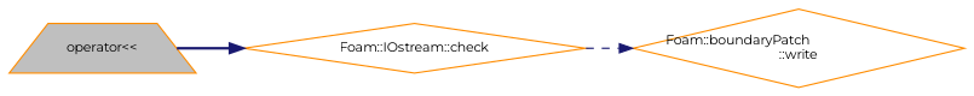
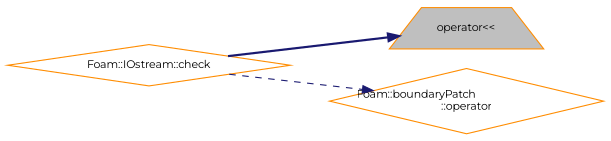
  digraph {
    fontname=Montserrat
    rankdir=LR
    node [color=darkorange fontname=Montserrat fontsize=10 shape=diamond]
    edge [color=midnightblue fontname=Montserrat fontsize=10 labelfontname=Helvetica labelfontsize=10]
    n1 [fillcolor=grey75 fontcolor=black height=0.2 label="operator\<\<" shape=trapezium style=filled width=0.4]
    n2 [height=0.2 label="Foam::IOstream::check" width=0.4]
-   n3 [height=0.2 label="Foam::boundaryPatch\l::write" width=0.4]
-   n1 -> n2 [style=bold]
+   n3 [height=0.2 label="Foam::boundaryPatch\l::operator" width=0.4]
+   n2 -> n1 [style=bold]
    n2 -> n3 [style=dashed]
  }
